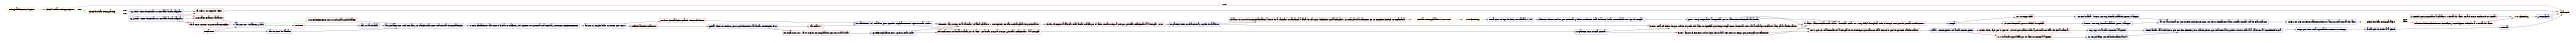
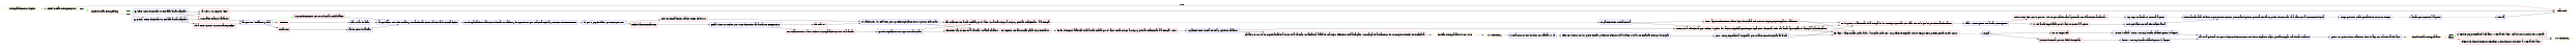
  digraph {
    rankdir=LR
    node [color=blue shape=box]
    "QuincyRank5Convo2 begins." [color=orange shape=""]
    n2 [color=orange label="Check boolean QuincyForgiven"]
    n3 [color=orange label="Check boolean QuincyDating" shape=""]
    "Chat ends." [color=orange shape=""]
    n5 [label="ey, bebé. ¿cómo funcionan tus extrañas armas mágicas?"]
    n6 [label="ey, primis. ¿cómo funcionan tus extrañas armas mágicas?"]
    n7 [color=red label="¿De cuáles estamos hablando?"]
    n8 [color=red label="Ya vuelvo, un segundo. [Fin.]"]
    n9 [color=red label="Vas a tener que ser un poco más específico."]
    n10 [label="las que son... brillantes y raras"]
    n11 [color=red label="Sorprendentemente, eso no reduce las posibilidades."]
-   n12 [color=red label="¿Primes?"]
+   n12 [color=red label="¿Primes?" shape=ellipse]
    n13 [color=red label="¿Incarnon?"]
    n14 [label="las que hacen ese ruido extraño y se transforman como una mierda de ciencia ficción"]
    n15 [label="nah, no las doradas"]
    n16 [label="¿así es como los llamas?"]
    n17 [label="te miro paseándote x ahí como si fueras un mafioso y de repente veo que esta cosa explota y entonces BLAPBLAPBLAP"]
    n18 [label="así que sí, psycho killer, qu'est-ce que c'est?"]
    n19 [color=red label="Definitivamente Incarnons."]
    n20 [color=red label="Todo es ciencia ficción cuando vienes del futuro."]
    n21 [label="genial, tiene un nombre, pero ¿qué demonios? las armas NO HACEN ESO"]
    n22 [label="ok, sabelotodo, lol, está bien, pero ¿puedes explicarme esto? ¿qué son esas cosas?"]
    n23 [color=red label="Los Incarnons son... raros. Incluso en comparación con mis otras armas."]
    n24 [color=red label="Las mías sí. :)"]
    n25 [color=red label="Las Incarnons son armas tocadas por el Vacío. Son armas cuerpo a cuerpo y pistolas. Reaccionan... a la energía."]
    n26 [color=red label="Entonces, hay un tipo en la Zariman. Se llama Cavalero. ... De repente, me dan muchas ganas de presentarlos."]
    n27 [label="¿puedes explicarme eso? ¿qué son esas cosas?"]
    n28 [label="no pareces tener mucha certeza"]
    n29 [color=red label="En fin, él empezó a fabricar estas armas tocadas por el Vacío. Armas cuerpo a cuerpo y pistolas. Reaccionan a la energía... creo."]
    n30 [color=red label="Pues... apunto el extremo ruidoso lejos de mi cara. Del resto no tengo que preocuparme realmente."]
    n31 [color=red label="Bueno, mira. El hecho de que *utilice* el poder del Vacío no significa que siempre sepa cómo *funciona* todo. Las armas aprovechan el Vacío para transformarse."]
    n32 [label="no pareces tener mucha certeza y ¿quién es cavalero?"]
    n33 [color=red label="Por lo que sé, se alimentan de la energía de los enemigos que mato con ellas. Eso es lo que les permite transformarse."]
    n34 [color=red label="El Vacío... hace muchas cosas raras... a muchas cosas. Es... muy difícil de explicar todo el tiempo. Pero puedes pensar en ello como..."]
    n35 [color=red label="Cavalero es uno de los Inquebrantables a bordo de la Zariman. Un fantasma, a falta de una mejor definición. Está amargado. Se encarga del armamento. Es un completo imbécil. Te encantaría."]
    n36 [label="ellas... comen gente. tus armas comen gente"]
    n37 [label=compa]
    n38 [color=orange label="Boolean QuincyCavalero is now true." shape=""]
    n39 [color=red label="Quiero decir, dije \"por lo que sé\". Solo sé que cuando mato a personas con ellas de cierta manera..."]
    n40 [color=red label="Sí. Mis armas impulsadas por el Vacío se comen a la gente."]
    n41 [color=red label="No, no tengo idea."]
    n42 [color=red label="Sé cómo funciona ¡pero es difícil de explicar!"]
    n43 [color=orange label="+10 Chemistry" shape=""]
    n44 [label="nop. nop. tus armas se comen a la gente"]
    n45 [label="no sé qué hacer con esa información ahora"]
    n46 [label="¡¡LMAO lo sabía!! bueno, son muy buenas matando gente, lo acepto"]
    n47 [label="bueno... son muy buenas matando gente, lo acepto"]
    n48 [label="suena como mi tipo de chico, en realidad, sí, lol"]
    n49 [label="tienes armas raras del futuro que COMEN GENTE. justo cuando pienso que esta mierda no puede volverse más rara, sales con la SIGUIENTE locura"]
    n50 [label="tal vez la próxima vez que te deje conducirme como uno de tus elegantes trajes, puedas equipar una de esas Incarnon"]
    n51 [label="debe ser de esos con los que te sientas y bebes en silencio total durante 2 horas. me encantan ese tipo de compas"]
    n52 [label="tengo que irme. estaré pensando en esto x un tiempo"]
    n53 [label="quiero ver qué se siente realmente destruir algo con esa mierda del Vacío"]
    n54 [label="pero... estoy empezando a sospechar que no sabes cómo funcionan las armas"]
    n55 [label="armas que se comen a la gente"]
    n56 [color=orange label="Check boolean QuincyCavalero" shape=""]
    n57 [label=mierda]
    n58 [color=red label="Sí. Tendré que presentarte a Cavalero. \"Mierda del Vacío\" será el nuevo nombre de su tienda..."]
    n59 [color=red label="Milenios de descubrimientos científicos y tecnológicos reducidos a \"Mierda del Vacío\"."]
    n60 [color=orange label="+10 Chemistry" shape=""]
-   n61 [label="y te encanta. ;)"]
    "QuincyRank5Convo2 begins." -> n2
    n2 -> n3 [color=green label=true]
    n2 -> "Chat ends." [color=brown label=true]
    n3 -> n5 [color=green label=true]
    n3 -> n6 [color=brown label=true]
    n5 -> n7 [color=brown]
    n5 -> n8
    n6 -> n7
    n6 -> n8
    n6 -> n9
    n7 -> n10
    n8 -> "Chat ends."
    n9 -> n10
    n10 -> n11 [color=green]
    n10 -> n12
-   n13 -> n10
+   n10 -> n13
    n11 -> n14
    n12 -> n15
    n13 -> n16
    n14 -> n17
    n15 -> n14
    n16 -> n14
    n17 -> n18
    n18 -> n19
    n18 -> n20
    n19 -> n21
    n20 -> n22
    n21 -> n23
    n21 -> n24
    n22 -> n25
    n22 -> n26
    n23 -> n27
    n24 -> n22
    n25 -> n28
    n26 -> n29
    n27 -> n25
    n27 -> n26
    n28 -> n30
    n28 -> n31
    n29 -> n32
    n30 -> n33
    n30 -> n34
    n31 -> n33
    n31 -> n34
    n32 -> n31
    n32 -> n35
    n33 -> n36
    n34 -> n37
    n35 -> n38
    n36 -> n39
    n36 -> n40
    n37 -> n41
    n37 -> n42
    n38 -> n43
    n39 -> n44
    n40 -> n45
    n41 -> n46
    n42 -> n47
    n43 -> n48
    n44 -> n49
    n45 -> n49
    n46 -> n50
    n47 -> n50
    n48 -> n51
    n49 -> n52
    n50 -> n53
    n51 -> n54
    n52 -> n55
    n53 -> n56
    n54 -> n33
    n54 -> n34
    n55 -> n57
    n56 -> n58 [color=green label=true]
    n56 -> n59 [color=brown label=false]
    n57 -> "Chat ends."
    n58 -> n60
    n59 -> n60
-   n60 -> n61
-   n61 -> "Chat ends."
  }
